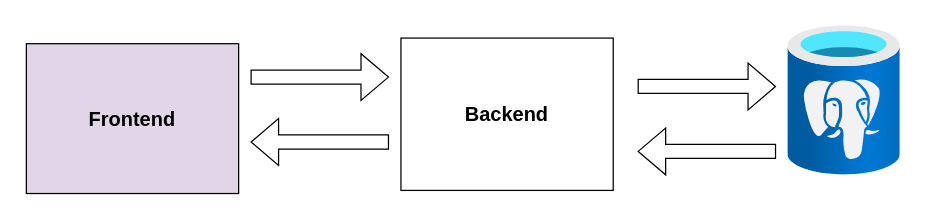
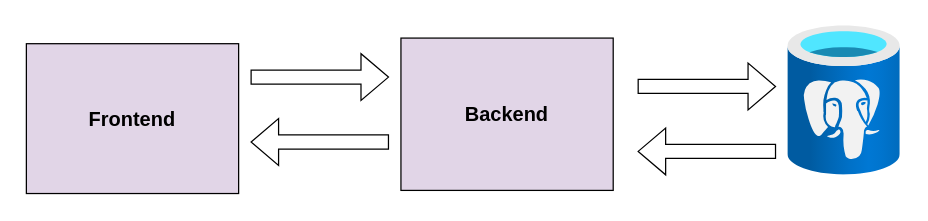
  <mxCell id="0" />
  <mxCell id="1" parent="0" />
  <mxCell id="2" value="" style="image;aspect=fixed;html=1;points=[];align=center;fontSize=16;image=img/lib/azure2/databases/Azure_Database_PostgreSQL_Server.svg;" vertex="1" parent="1"><mxGeometry x="630" y="20" width="90" height="120" as="geometry" /></mxCell>
- <mxCell id="3" value="Backend" style="rounded=0;whiteSpace=wrap;html=1;fontStyle=1;fontSize=16;" vertex="1" parent="1"><mxGeometry x="320" y="30" width="170" height="122" as="geometry" /></mxCell>
+ <mxCell id="3" value="Backend" style="rounded=0;whiteSpace=wrap;html=1;fontStyle=1;fontSize=16;fillColor=#e1d5e7;" vertex="1" parent="1"><mxGeometry x="320" y="30" width="170" height="122" as="geometry" /></mxCell>
  <mxCell id="4" value="" style="shape=image;verticalLabelPosition=bottom;labelBackgroundColor=default;verticalAlign=top;aspect=fixed;imageAspect=0;image=https://blog.jetbrains.com/wp-content/uploads/2018/11/kotlin-Ktor.png;fontSize=16;" vertex="1" parent="1"><mxGeometry x="390" y="102" width="105" height="52.5" as="geometry" /></mxCell>
  <mxCell id="5" value="Frontend" style="rounded=0;whiteSpace=wrap;html=1;fontStyle=1;fontSize=16;fillColor=#e1d5e7;" vertex="1" parent="1"><mxGeometry x="20" y="34.5" width="170" height="120" as="geometry" /></mxCell>
  <mxCell id="6" value="" style="shape=image;verticalLabelPosition=bottom;labelBackgroundColor=default;verticalAlign=top;aspect=fixed;imageAspect=0;image=https://miro.medium.com/v2/resize:fit:522/1*NJSv6DGoKTloI8d8im98zg.png;fontSize=16;" vertex="1" parent="1"><mxGeometry x="120" y="94.5" width="87.51" height="57.5" as="geometry" /></mxCell>
  <mxCell id="7" value="" style="shape=singleArrow;whiteSpace=wrap;html=1;fontSize=16;" vertex="1" parent="1"><mxGeometry x="200" y="42.5" width="110" height="37.5" as="geometry" /></mxCell>
  <mxCell id="8" value="" style="shape=singleArrow;whiteSpace=wrap;html=1;rotation=-180;fontSize=16;" vertex="1" parent="1"><mxGeometry x="200" y="94.5" width="110" height="37.5" as="geometry" /></mxCell>
  <mxCell id="9" value="" style="shape=singleArrow;whiteSpace=wrap;html=1;fontSize=16;" vertex="1" parent="1"><mxGeometry x="510" y="50" width="110" height="37.5" as="geometry" /></mxCell>
  <mxCell id="10" value="" style="shape=singleArrow;whiteSpace=wrap;html=1;rotation=-180;fontSize=16;" vertex="1" parent="1"><mxGeometry x="510" y="102" width="110" height="37.5" as="geometry" /></mxCell>
